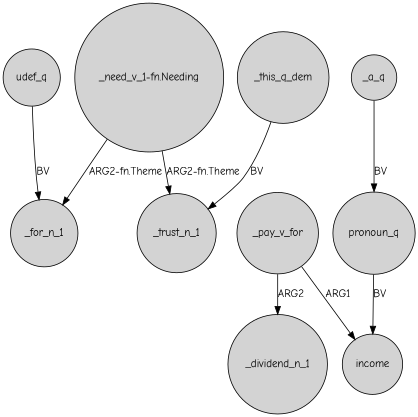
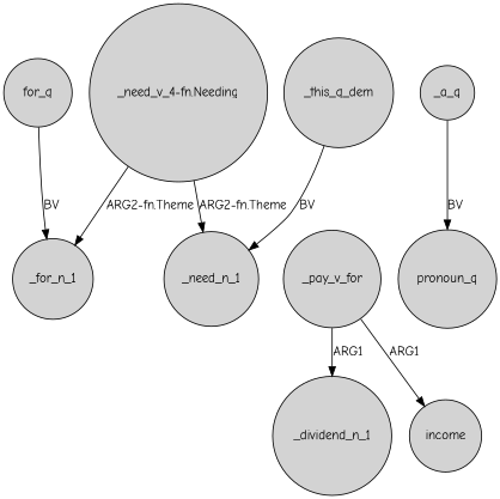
  digraph {
    fontname="Comic Neue"
    node [fontname="Comic Neue" shape=circle style=filled]
    edge [fontname="Comic Neue"]
    n1 [label=_for_n_1]
-   udef_q
+   udef_q [label=for_q]
    n3 [label=income]
    _pay_v_for
    _dividend_n_1
    pronoun_q
    _this_q_dem
-   _trust_n_1
+   _trust_n_1 [label=_need_n_1]
    _a_q
-   "_need_v_1-fn.Needing"
+   "_need_v_1-fn.Needing" [label="_need_v_4-fn.Needing"]
    udef_q -> n1 [label=BV]
    _pay_v_for -> n3 [label=ARG1]
-   _pay_v_for -> _dividend_n_1 [label=ARG2]
-   pronoun_q -> n3 [label=BV]
+   _pay_v_for -> _dividend_n_1 [label=ARG1]
    _this_q_dem -> _trust_n_1 [label=BV]
    _a_q -> pronoun_q [label=BV]
    "_need_v_1-fn.Needing" -> n1 [label="ARG2-fn.Theme"]
    "_need_v_1-fn.Needing" -> _trust_n_1 [label="ARG2-fn.Theme"]
  }
